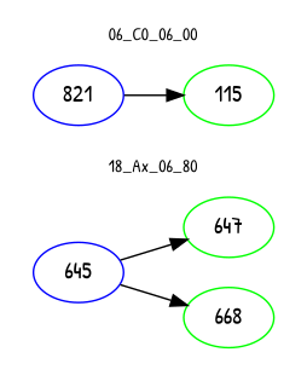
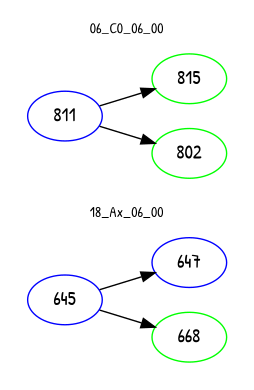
  digraph {
    fontname="Patrick Hand"
    rankdir=LR
    node [color=green fontname="Patrick Hand"]
    edge [color=black fontname="Patrick Hand"]
    n1 [color=blue label=645]
    n2 [label=668]
-   n3 [label=647]
-   n4 [color=blue label=821]
-   n6 [label=115]
+   n3 [color=blue label=647]
+   n4 [color=blue label=811]
+   n5 [label=802]
+   n6 [label=815]
    subgraph cluster_1 {
      color=white
      fontsize=10
-     label="18_Ax_06_80"
+     label="18_Ax_06_00"
      n1
      n2
      n3
    }
    subgraph cluster_2 {
      color=white
      fontsize=10
      label="06_C0_06_00"
      n4
+     n5
      n6
    }
    n1 -> n2
    n1 -> n3
+   n4 -> n5
    n4 -> n6
  }
